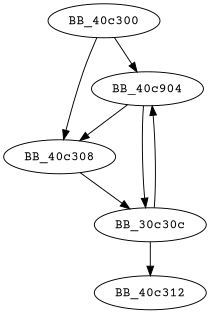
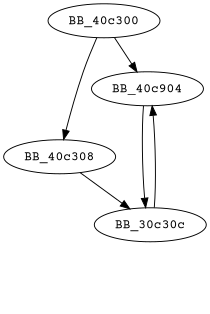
  digraph {
    fontname="Courier Prime"
    node [fontname="Courier Prime"]
    edge [fontname="Courier Prime"]
    n1 [label=BB_40c904]
    BB_40c300
    BB_40c308
    n4 [label=BB_30c30c]
-   BB_40c312
-   n1 -> BB_40c308
    n1 -> n4
    BB_40c300 -> n1
    BB_40c300 -> BB_40c308
    BB_40c308 -> n4
    n4 -> n1
-   n4 -> BB_40c312
  }
